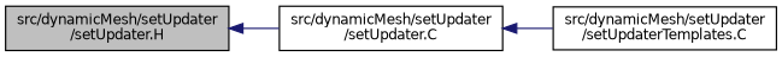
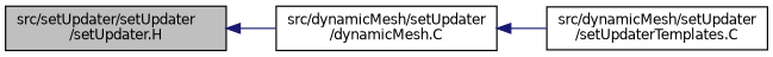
  digraph {
    rankdir=LR
    node [color=black fontname=Helvetica fontsize=10 shape=record]
    edge [color=midnightblue dir=back fontname=Helvetica fontsize=10 labelfontname=Helvetica labelfontsize=10 style=solid]
-   n1 [fillcolor=grey75 fontcolor=black height=0.2 label="src/dynamicMesh/setUpdater\l/setUpdater.H" style=filled width=0.4]
-   n2 [height=0.2 label="src/dynamicMesh/setUpdater\l/setUpdater.C" width=0.4]
+   n1 [fillcolor=grey75 fontcolor=black height=0.2 label="src/setUpdater/setUpdater\l/setUpdater.H" style=filled width=0.4]
+   n2 [height=0.2 label="src/dynamicMesh/setUpdater\l/dynamicMesh.C" width=0.4]
    n3 [height=0.2 label="src/dynamicMesh/setUpdater\l/setUpdaterTemplates.C" width=0.4]
    n1 -> n2
    n2 -> n3
  }
